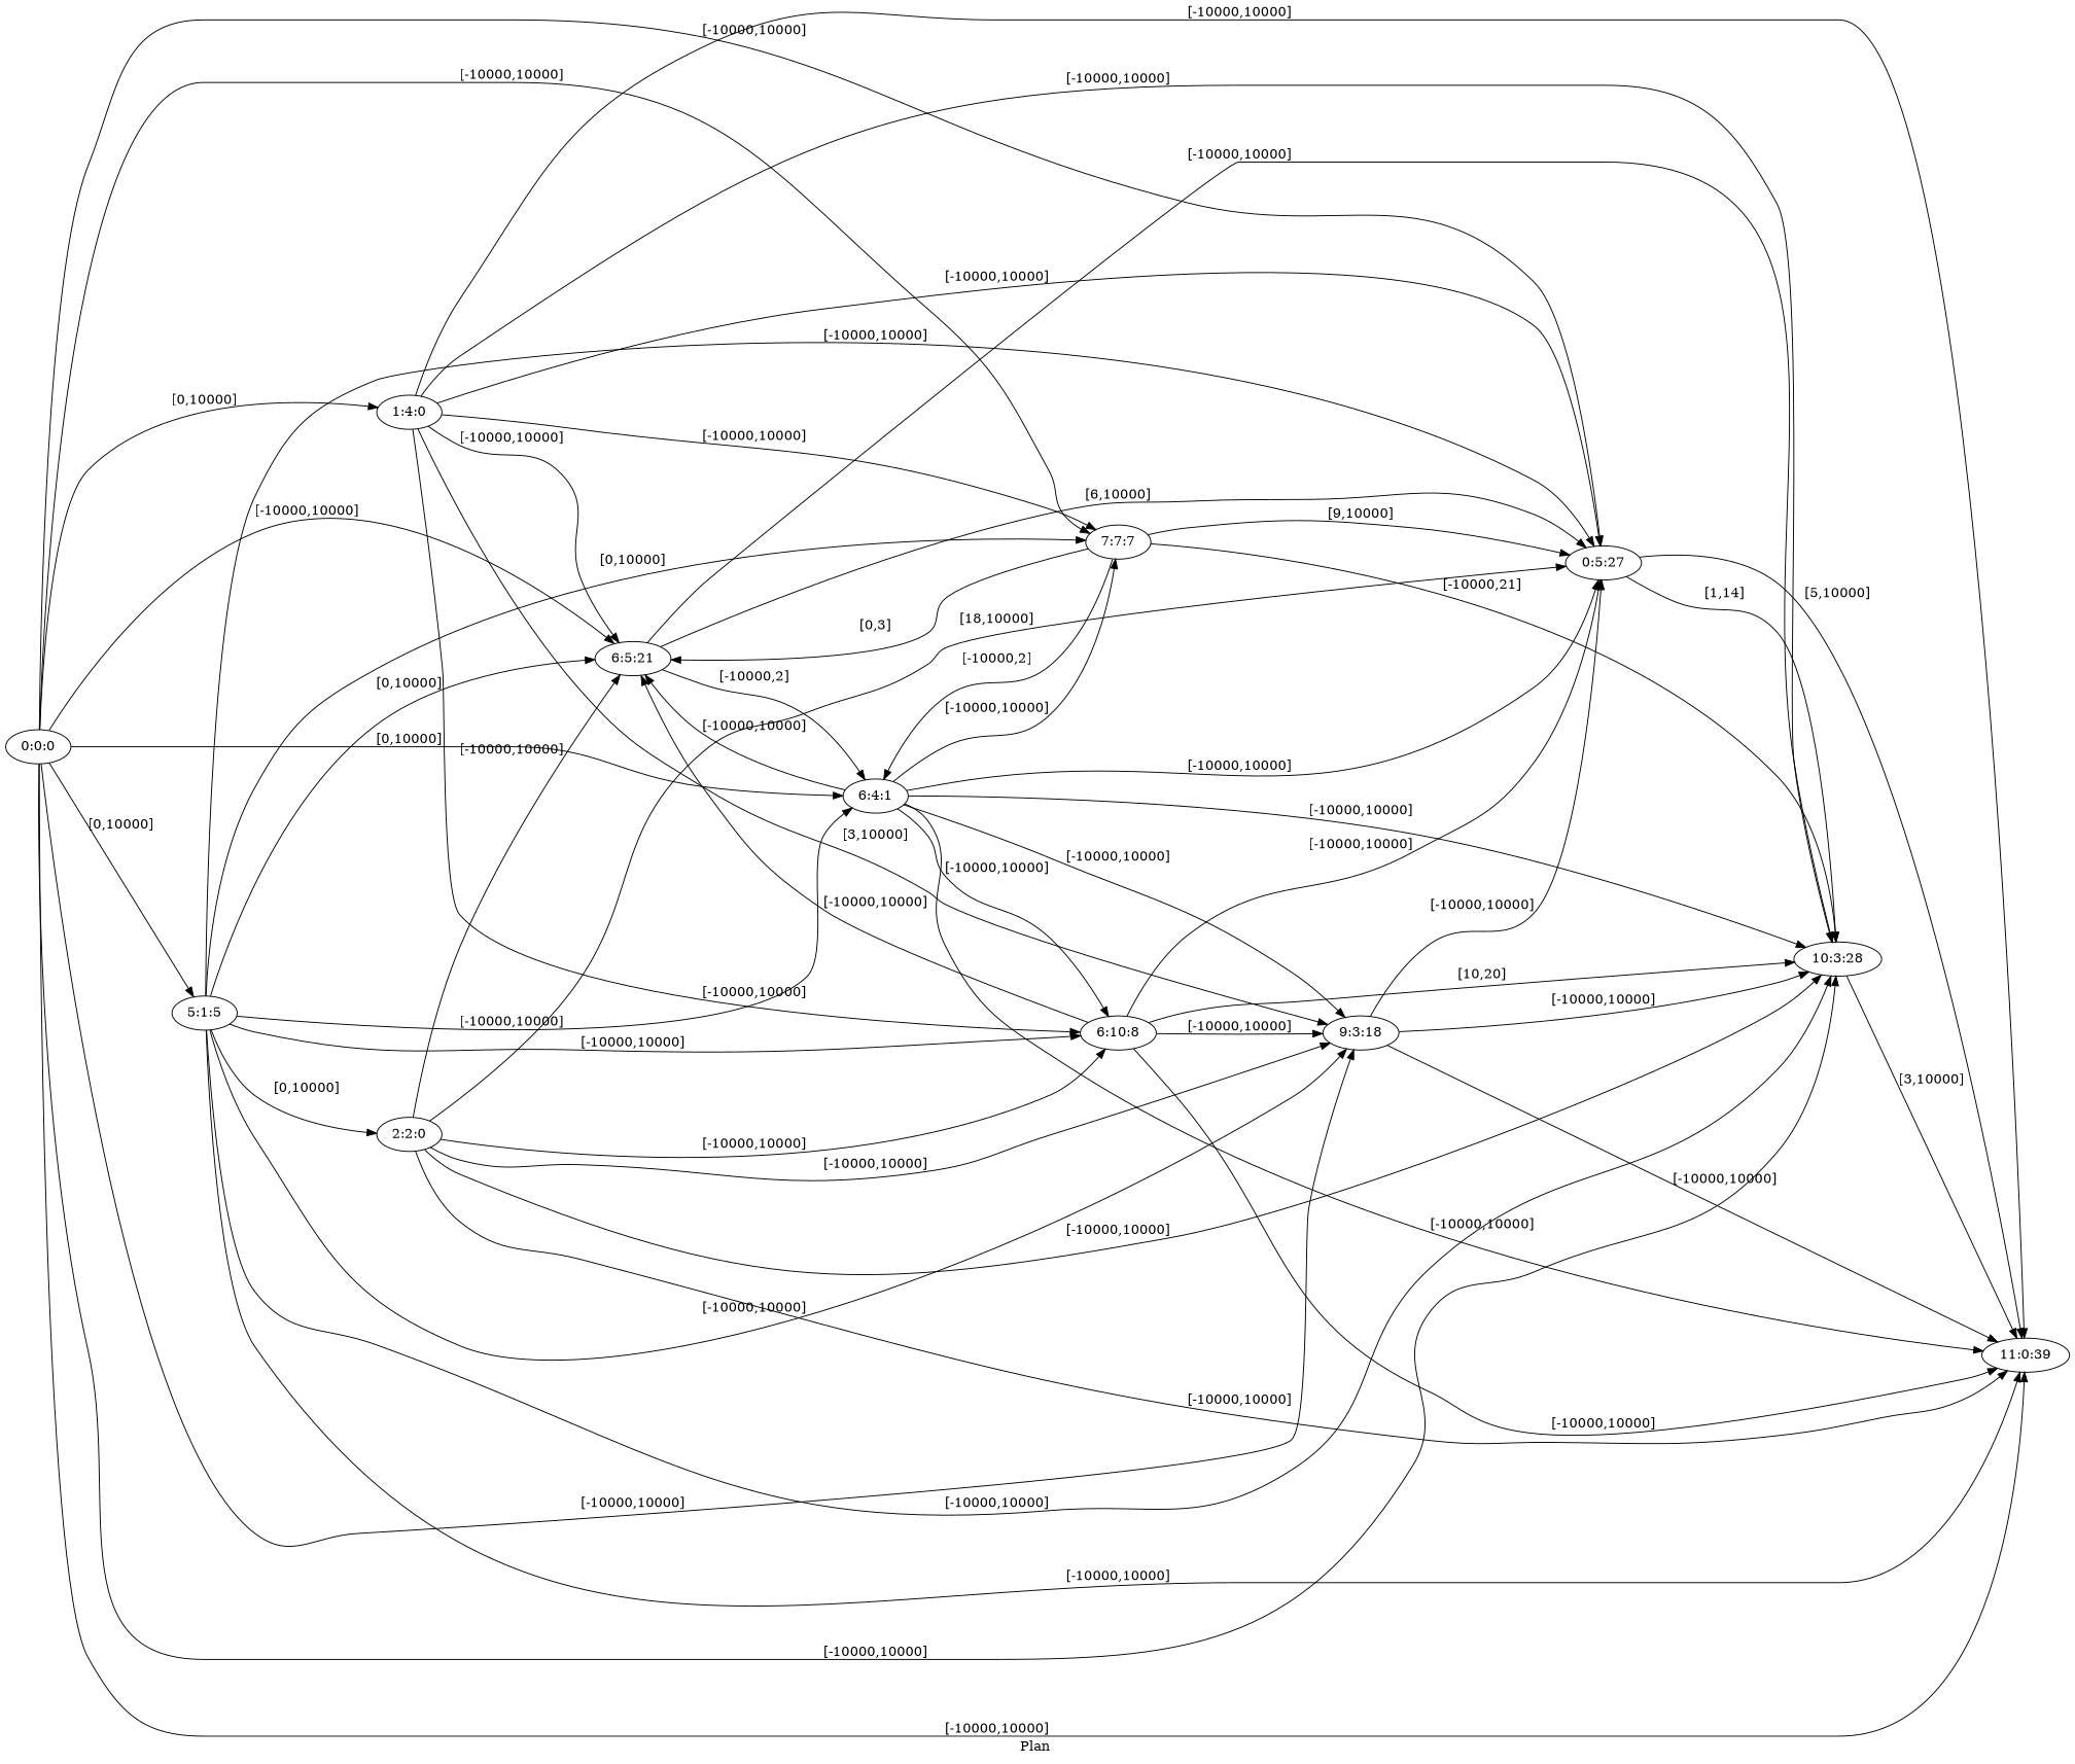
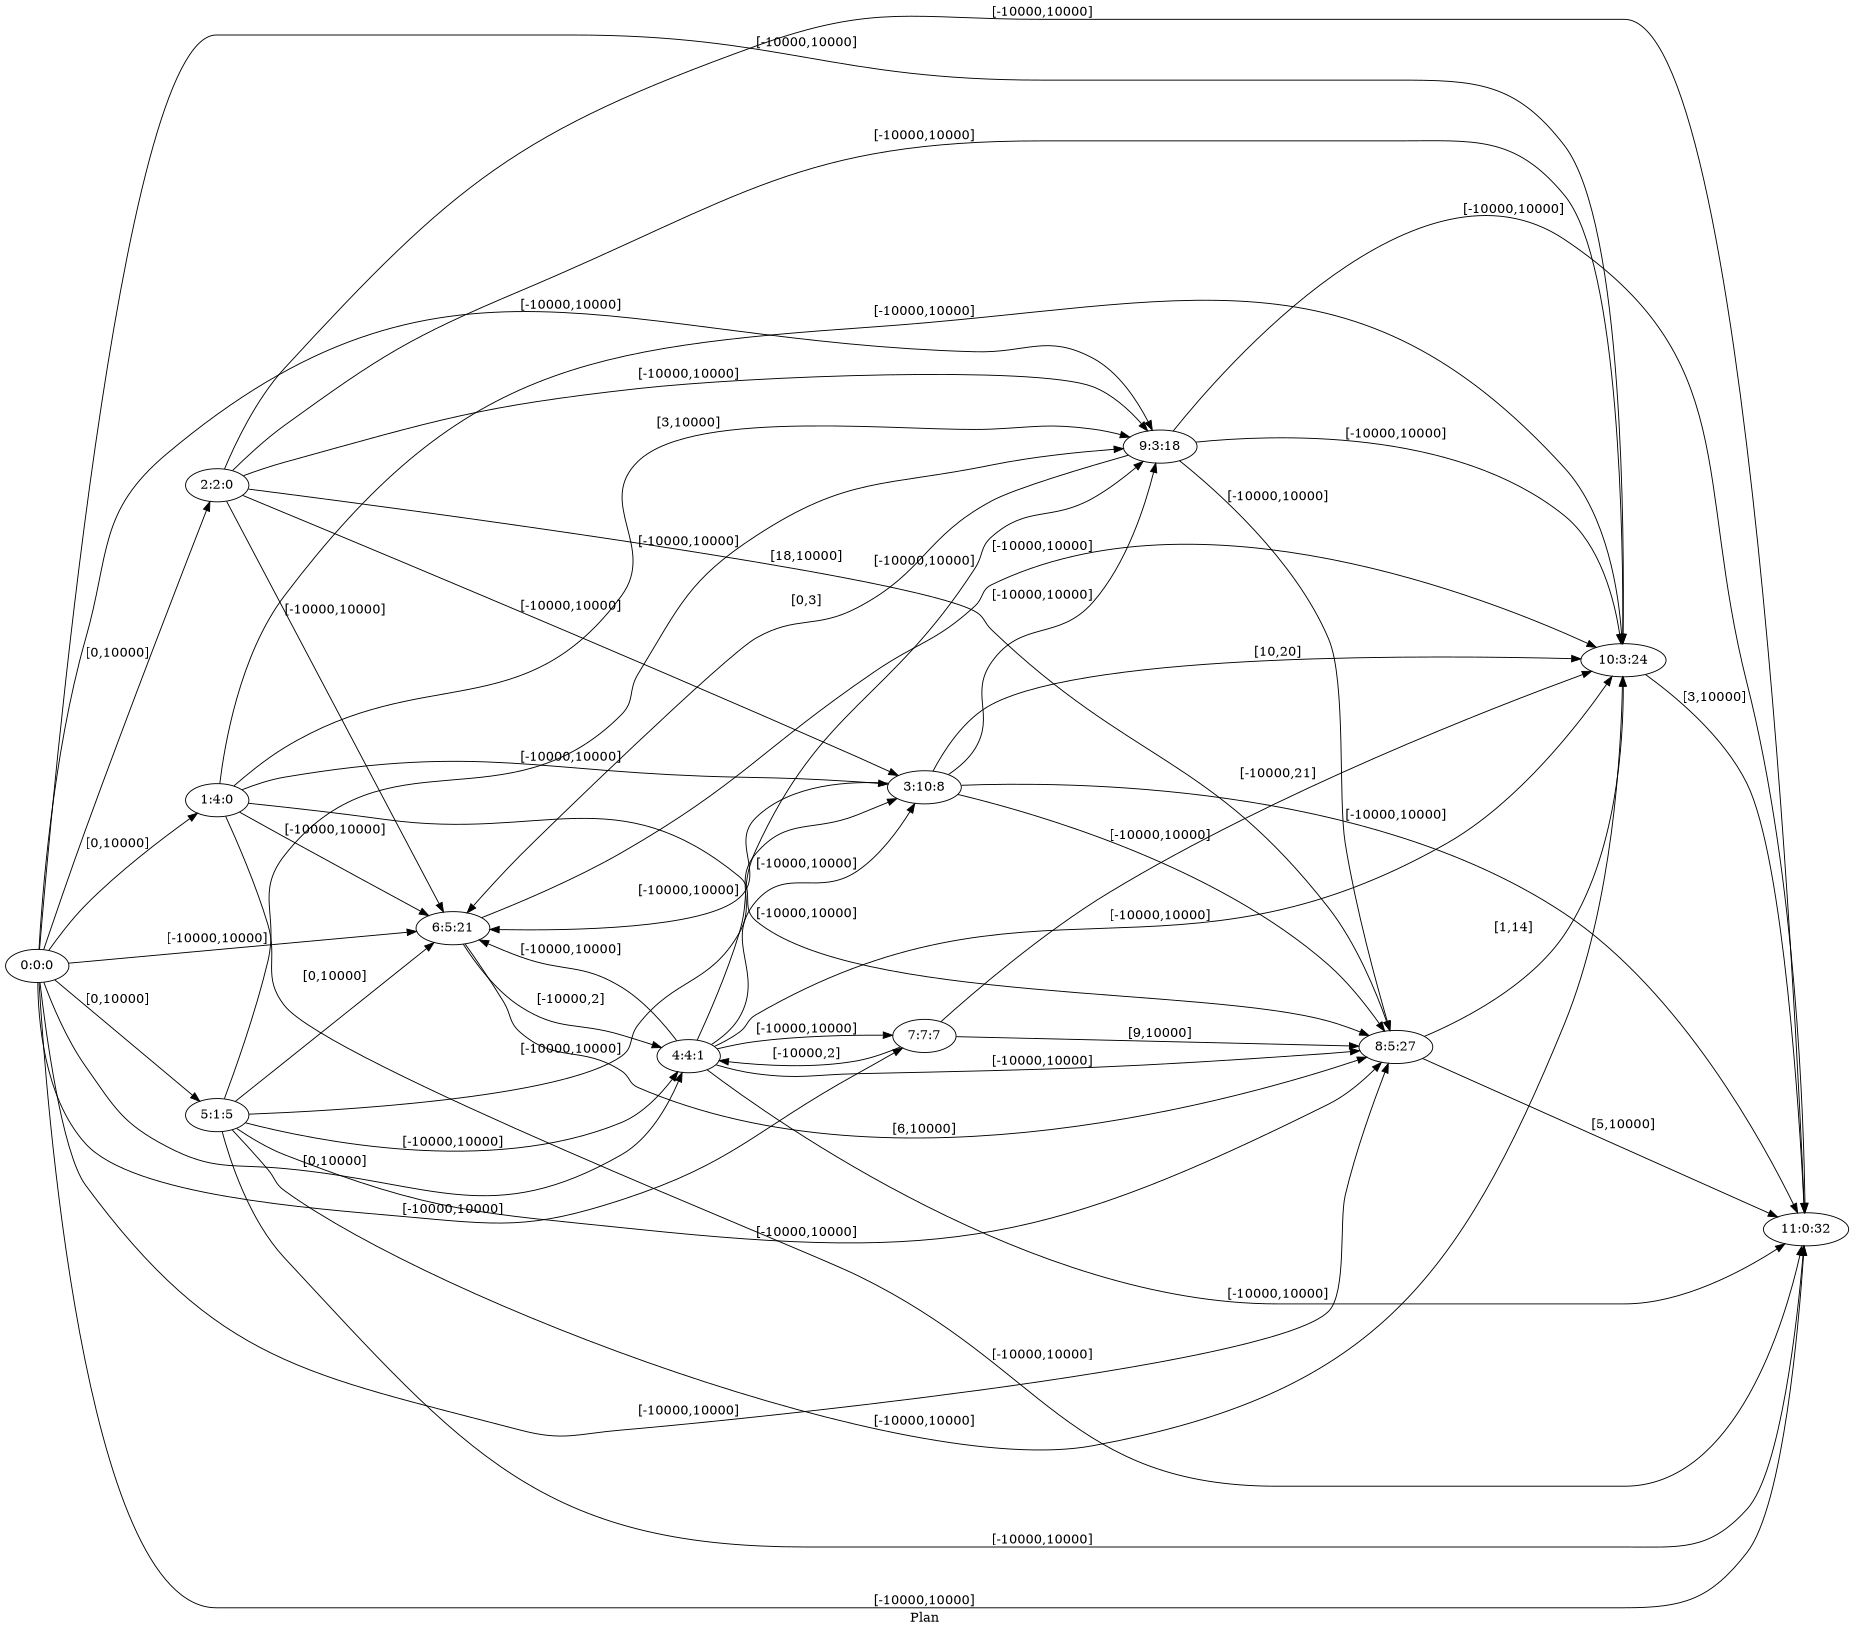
  digraph {
    fldt=0.622367
    label="Plan "
    nodesep=.45
    rankdir=LR
    "0:0:0"
    "1:4:0"
    n3 [label="2:2:0"]
-   "4:4:1" [label="6:4:1"]
+   "4:4:1"
    n5 [label="5:1:5"]
    "6:5:21"
    "7:7:7"
-   "8:5:27" [label="0:5:27"]
+   "8:5:27"
    "9:3:18"
-   "10:3:28"
-   "11:0:32" [label="11:0:39"]
-   "3:10:8" [label="6:10:8"]
+   "10:3:28" [label="10:3:24"]
+   "11:0:32"
+   "3:10:8"
    "0:0:0" -> "1:4:0" [label="[0,10000]"]
-   n5 -> n3 [label="[0,10000]"]
+   "0:0:0" -> n3 [label="[0,10000]"]
    "0:0:0" -> "4:4:1" [label="[0,10000]"]
    "0:0:0" -> n5 [label="[0,10000]"]
    "0:0:0" -> "6:5:21" [label="[-10000,10000]"]
    "0:0:0" -> "7:7:7" [label="[-10000,10000]"]
    "0:0:0" -> "8:5:27" [label="[-10000,10000]"]
    "0:0:0" -> "9:3:18" [label="[-10000,10000]"]
    "0:0:0" -> "10:3:28" [label="[-10000,10000]"]
    "0:0:0" -> "11:0:32" [label="[-10000,10000]"]
    "1:4:0" -> "6:5:21" [label="[-10000,10000]"]
-   "1:4:0" -> "7:7:7" [label="[-10000,10000]"]
    "1:4:0" -> "8:5:27" [label="[-10000,10000]"]
    "1:4:0" -> "9:3:18" [label="[3,10000]"]
    "1:4:0" -> "10:3:28" [label="[-10000,10000]"]
    "1:4:0" -> "11:0:32" [label="[-10000,10000]"]
    "1:4:0" -> "3:10:8" [label="[-10000,10000]"]
    n3 -> "6:5:21" [label="[-10000,10000]"]
    n3 -> "8:5:27" [label="[18,10000]"]
    n3 -> "9:3:18" [label="[-10000,10000]"]
    n3 -> "10:3:28" [label="[-10000,10000]"]
    n3 -> "11:0:32" [label="[-10000,10000]"]
    n3 -> "3:10:8" [label="[-10000,10000]"]
    "4:4:1" -> "6:5:21" [label="[-10000,10000]"]
    "4:4:1" -> "7:7:7" [label="[-10000,10000]"]
    "4:4:1" -> "8:5:27" [label="[-10000,10000]"]
    "4:4:1" -> "9:3:18" [label="[-10000,10000]"]
    "4:4:1" -> "10:3:28" [label="[-10000,10000]"]
    "4:4:1" -> "11:0:32" [label="[-10000,10000]"]
    "4:4:1" -> "3:10:8" [label="[-10000,10000]"]
    n5 -> "4:4:1" [label="[-10000,10000]"]
    n5 -> "6:5:21" [label="[0,10000]"]
-   n5 -> "7:7:7" [label="[0,10000]"]
    n5 -> "8:5:27" [label="[-10000,10000]"]
    n5 -> "9:3:18" [label="[-10000,10000]"]
    n5 -> "10:3:28" [label="[-10000,10000]"]
    n5 -> "11:0:32" [label="[-10000,10000]"]
    n5 -> "3:10:8" [label="[-10000,10000]"]
    "6:5:21" -> "4:4:1" [label="[-10000,2]"]
    "6:5:21" -> "8:5:27" [label="[6,10000]"]
    "6:5:21" -> "10:3:28" [label="[-10000,10000]"]
    "7:7:7" -> "4:4:1" [label="[-10000,2]"]
    "7:7:7" -> "8:5:27" [label="[9,10000]"]
    "7:7:7" -> "10:3:28" [label="[-10000,21]"]
    "8:5:27" -> "10:3:28" [label="[1,14]"]
    "8:5:27" -> "11:0:32" [label="[5,10000]"]
-   "7:7:7" -> "6:5:21" [label="[0,3]"]
+   "9:3:18" -> "6:5:21" [label="[0,3]"]
    "9:3:18" -> "8:5:27" [label="[-10000,10000]"]
    "9:3:18" -> "10:3:28" [label="[-10000,10000]"]
    "9:3:18" -> "11:0:32" [label="[-10000,10000]"]
    "10:3:28" -> "11:0:32" [label="[3,10000]"]
    "3:10:8" -> "6:5:21" [label="[-10000,10000]"]
    "3:10:8" -> "8:5:27" [label="[-10000,10000]"]
    "3:10:8" -> "9:3:18" [label="[-10000,10000]"]
    "3:10:8" -> "10:3:28" [label="[10,20]"]
    "3:10:8" -> "11:0:32" [label="[-10000,10000]"]
  }
